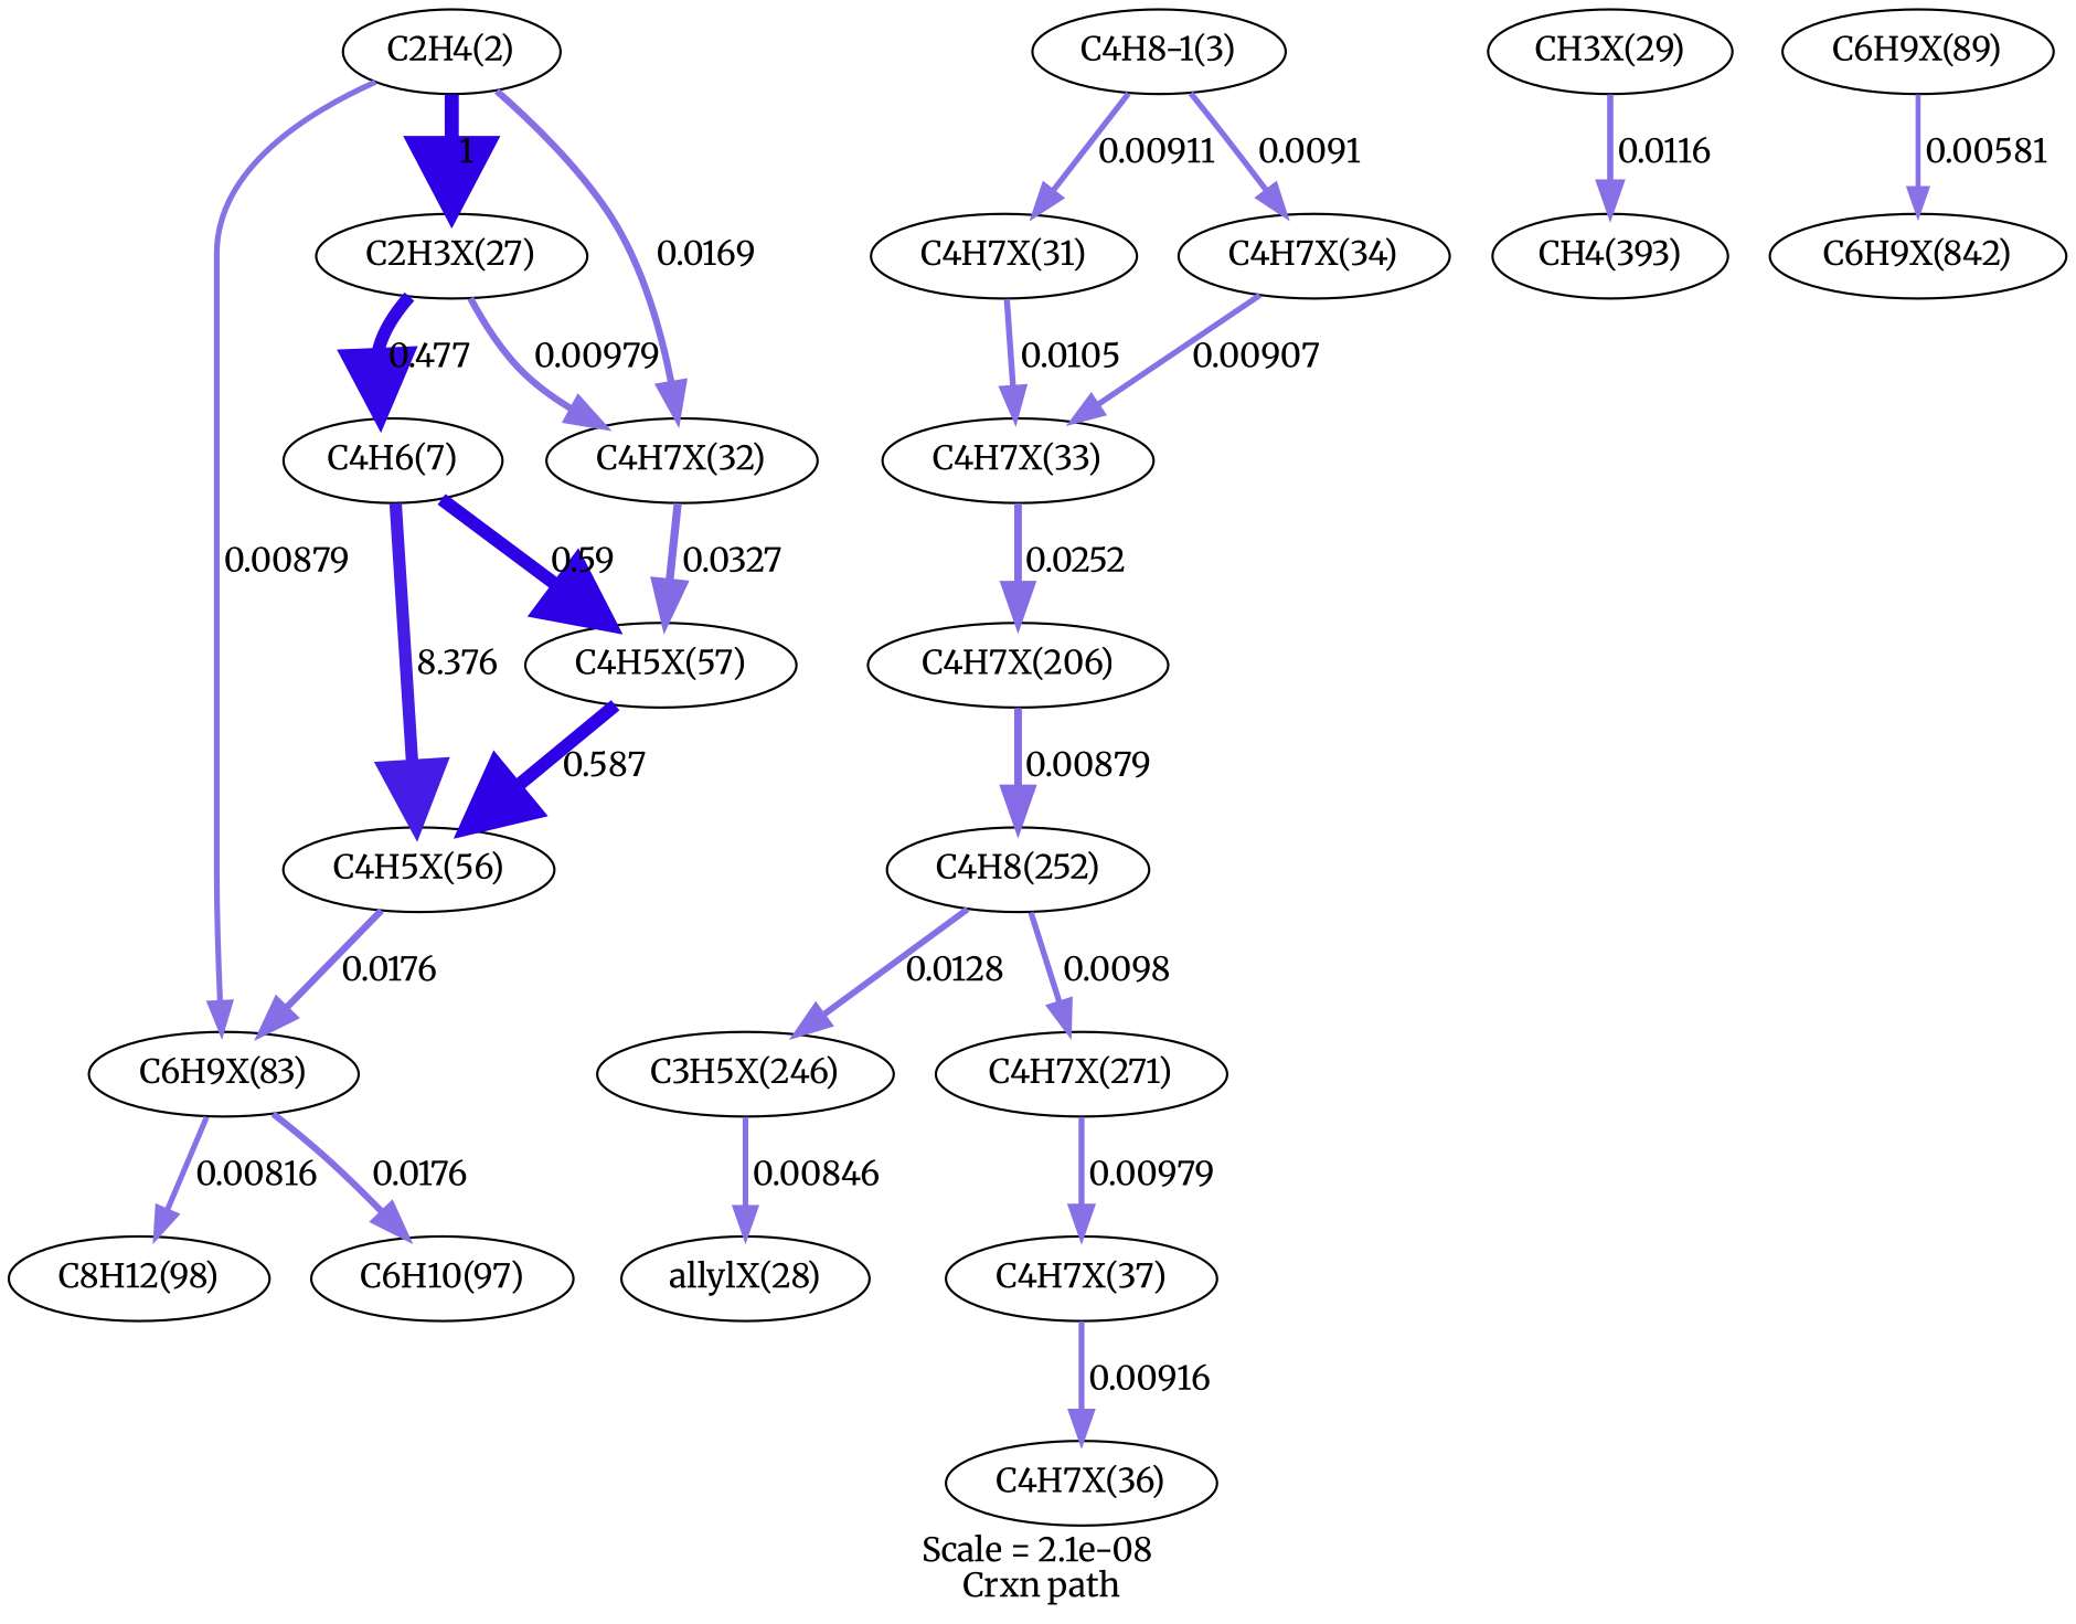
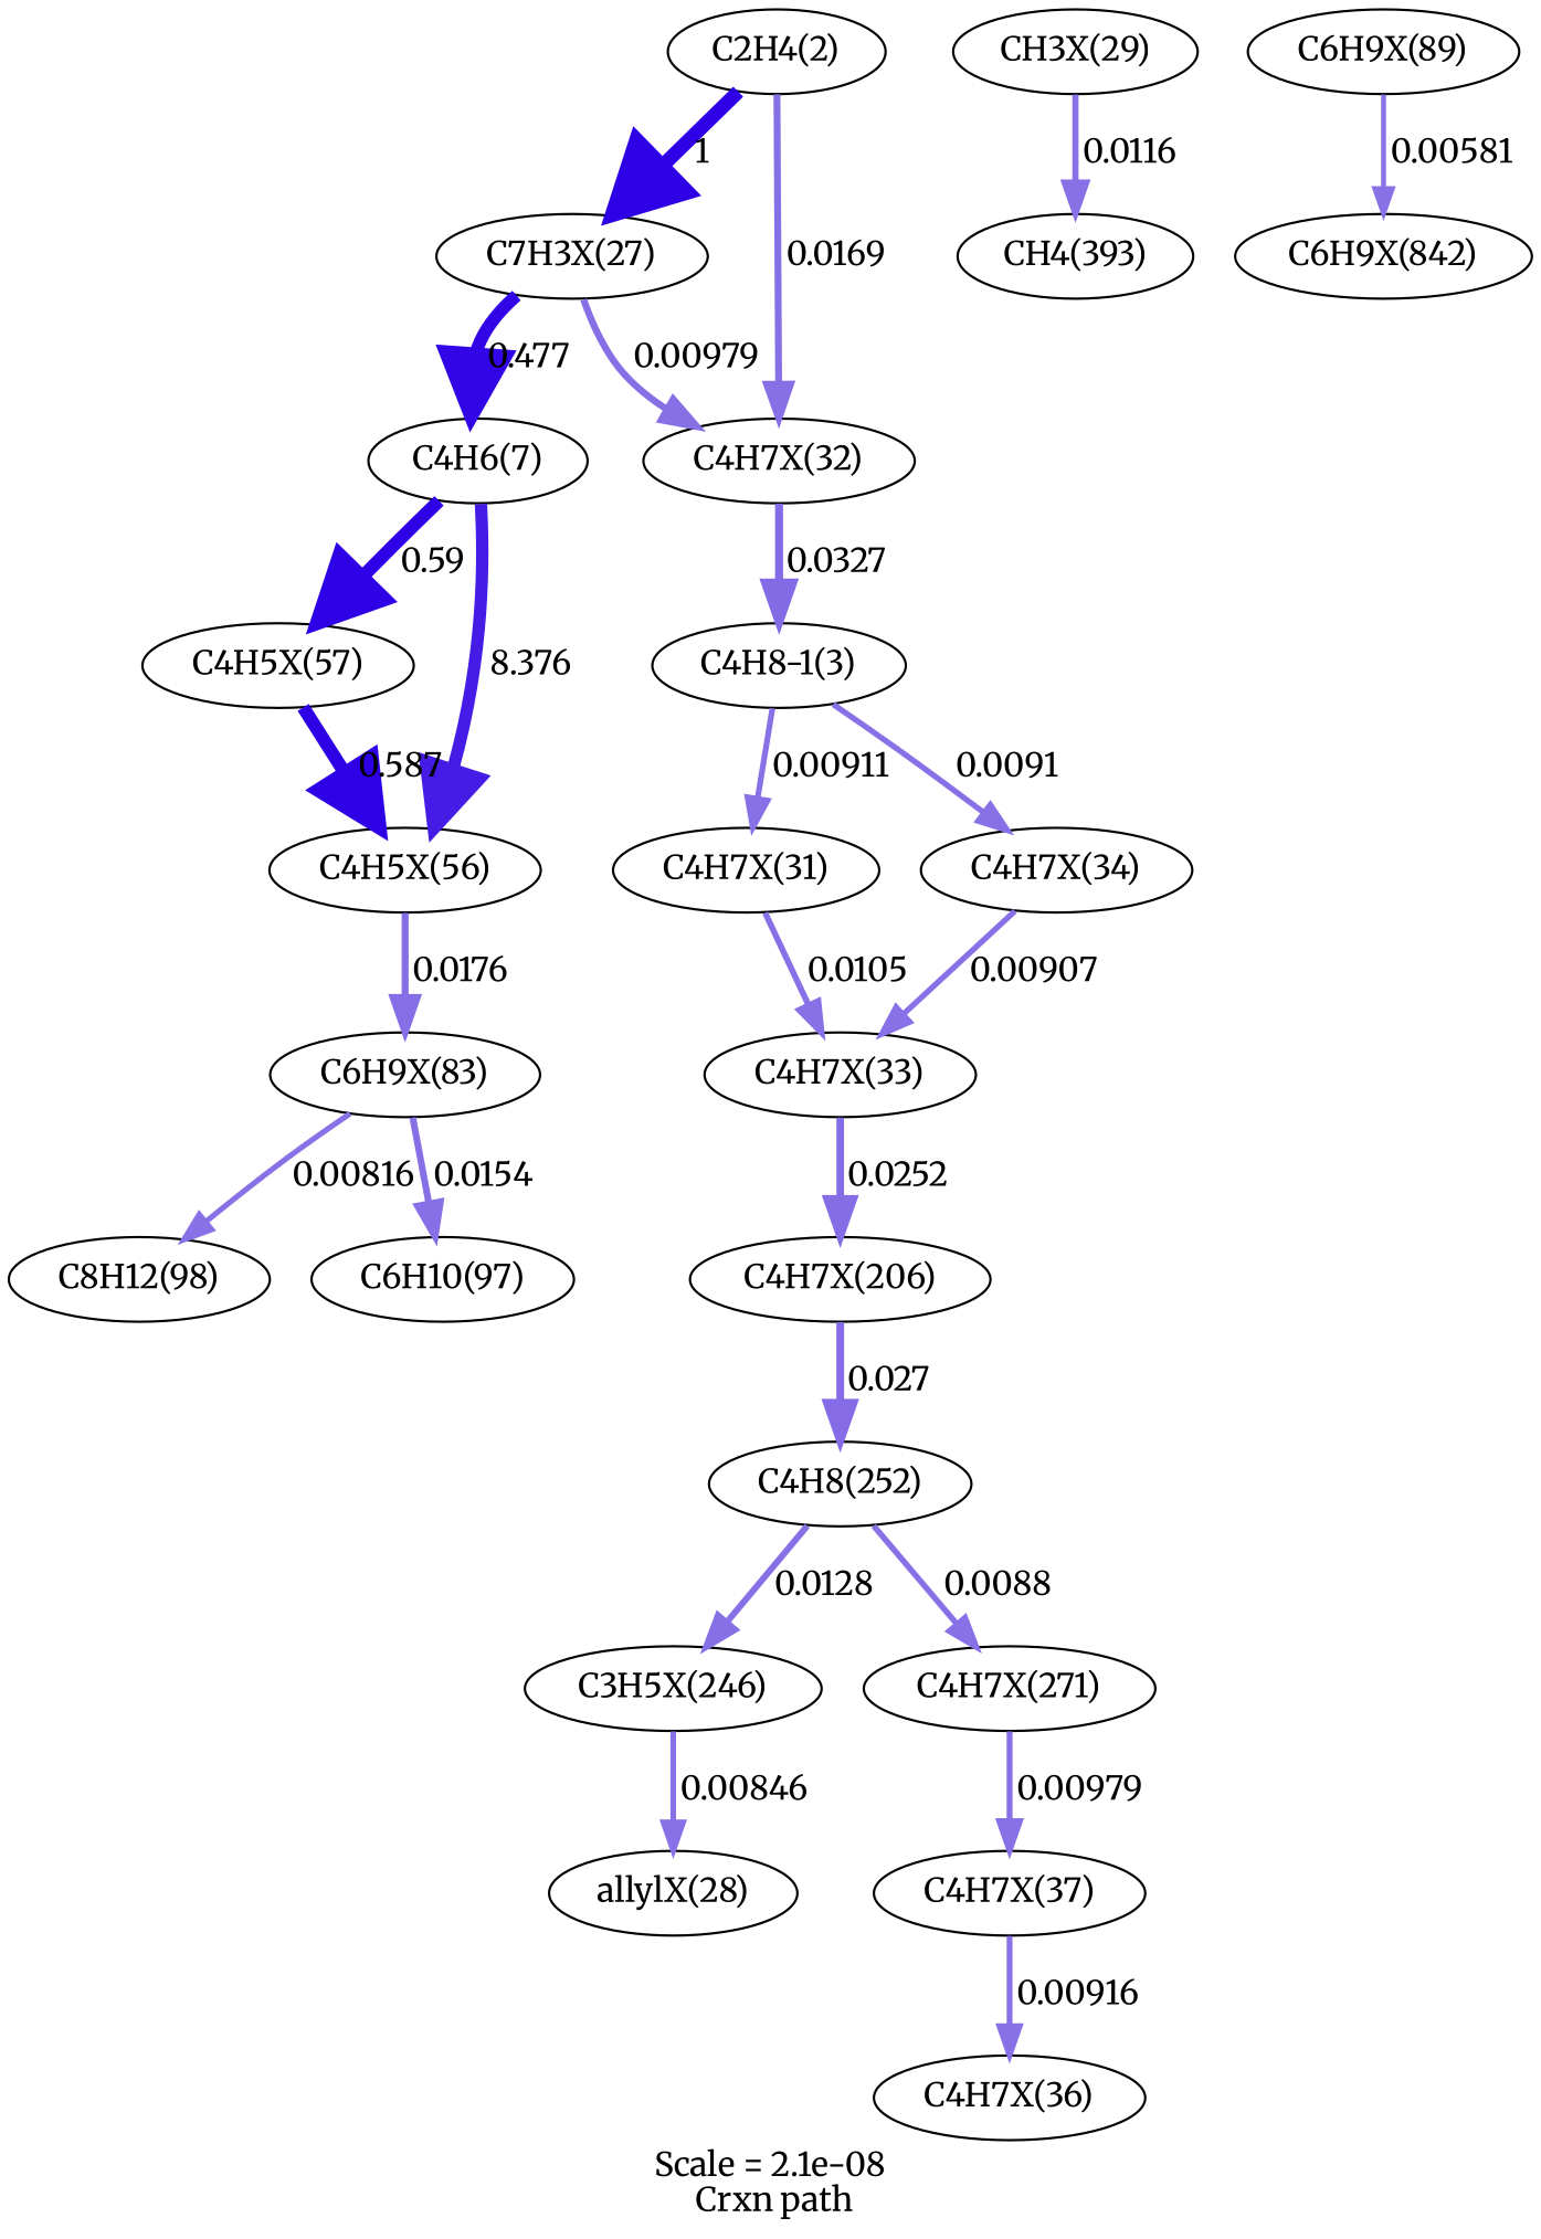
  digraph {
    fontname=Merriweather
    label="Scale = 2.1e-08\l Crxn path"
    node [fontname=Merriweather]
    edge [arrowsize=1.23 color="0.7, 0.509, 0.9" fontname=Merriweather style="setlinewidth(2.45)"]
    n1 [label="C2H4(2)"]
-   n2 [label="C2H3X(27)"]
+   n2 [label="C7H3X(27)"]
    n3 [label="C6H9X(83)"]
    n4 [label="C4H7X(32)"]
    n5 [label="C4H6(7)"]
    n6 [label="C8H12(98)"]
    n7 [label="C6H10(97)"]
    n8 [label="C4H8-1(3)"]
    n9 [label="C4H5X(57)"]
    n10 [label="C4H5X(56)"]
    n11 [label="C4H7X(31)"]
    n12 [label="C4H7X(34)"]
    n13 [label="C4H7X(33)"]
    n14 [label="C4H7X(206)"]
    n15 [label="C4H8(252)"]
    n16 [label="C3H5X(246)"]
    n17 [label="C4H7X(271)"]
    n18 [label="allylX(28)"]
    n19 [label="C4H7X(37)"]
    n20 [label="C4H7X(36)"]
    n21 [label="CH3X(29)"]
    n22 [label="CH4(393)"]
    n23 [label="C6H9X(89)"]
    n24 [label="C6H9X(842)"]
    n1 -> n2 [arrowsize=3 color="0.7, 1.5, 0.9" label=" 1" style="setlinewidth(6)"]
-   n1 -> n3 [arrowsize=1.21 label=" 0.00879" style="setlinewidth(2.43)"]
    n1 -> n4 [arrowsize=1.46 color="0.7, 0.517, 0.9" label=" 0.0169" style="setlinewidth(2.92)"]
    n2 -> n4 [arrowsize=1.46 color="0.7, 0.517, 0.9" label=" 0.00979" style="setlinewidth(2.92)"]
    n2 -> n5 [arrowsize=2.72 color="0.7, 0.977, 0.9" label=" 0.477" style="setlinewidth(5.44)"]
    n3 -> n6 [arrowsize=1.18 color="0.7, 0.508, 0.9" label=" 0.00816" style="setlinewidth(2.37)"]
-   n3 -> n7 [arrowsize=1.42 color="0.7, 0.515, 0.9" label=" 0.0176" style="setlinewidth(2.85)"]
-   n4 -> n9 [arrowsize=1.71 color="0.7, 0.533, 0.9" label=" 0.0327" style="setlinewidth(3.42)"]
+   n3 -> n7 [arrowsize=1.42 color="0.7, 0.515, 0.9" label=" 0.0154" style="setlinewidth(2.85)"]
+   n4 -> n8 [arrowsize=1.71 color="0.7, 0.533, 0.9" label=" 0.0327" style="setlinewidth(3.42)"]
    n5 -> n9 [arrowsize=2.8 color="0.7, 1.09, 0.9" label=" 0.59" style="setlinewidth(5.6)"]
    n5 -> n10 [arrowsize=2.63 color="0.7, 0.876, 0.9" label=" 8.376" style="setlinewidth(5.26)"]
    n8 -> n11 [label=" 0.00911"]
    n8 -> n12 [label=" 0.0091"]
    n9 -> n10 [arrowsize=2.8 color="0.7, 1.09, 0.9" label=" 0.587" style="setlinewidth(5.6)"]
    n10 -> n3 [arrowsize=1.47 color="0.7, 0.518, 0.9" label=" 0.0176" style="setlinewidth(2.95)"]
    n11 -> n13 [arrowsize=1.28 color="0.7, 0.511, 0.9" label=" 0.0105" style="setlinewidth(2.56)"]
    n12 -> n13 [arrowsize=1.22 label=" 0.00907"]
    n13 -> n14 [arrowsize=1.61 color="0.7, 0.525, 0.9" label=" 0.0252" style="setlinewidth(3.22)"]
-   n14 -> n15 [arrowsize=1.64 color="0.7, 0.527, 0.9" label=" 0.00879" style="setlinewidth(3.27)"]
+   n14 -> n15 [arrowsize=1.64 color="0.7, 0.527, 0.9" label=" 0.027" style="setlinewidth(3.27)"]
    n15 -> n16 [arrowsize=1.35 color="0.7, 0.513, 0.9" label=" 0.0128" style="setlinewidth(2.71)"]
-   n15 -> n17 [arrowsize=1.25 color="0.7, 0.51, 0.9" label=" 0.0098" style="setlinewidth(2.51)"]
+   n15 -> n17 [arrowsize=1.25 color="0.7, 0.51, 0.9" label=" 0.0088" style="setlinewidth(2.51)"]
    n16 -> n18 [arrowsize=1.2 color="0.7, 0.508, 0.9" label=" 0.00846" style="setlinewidth(2.4)"]
    n17 -> n19 [arrowsize=1.25 color="0.7, 0.51, 0.9" label=" 0.00979" style="setlinewidth(2.51)"]
    n19 -> n20 [label=" 0.00916" style="setlinewidth(2.46)"]
    n21 -> n22 [arrowsize=1.32 color="0.7, 0.512, 0.9" label=" 0.0116" style="setlinewidth(2.64)"]
    n23 -> n24 [arrowsize=1.06 color="0.7, 0.506, 0.9" label=" 0.00581" style="setlinewidth(2.12)"]
  }
